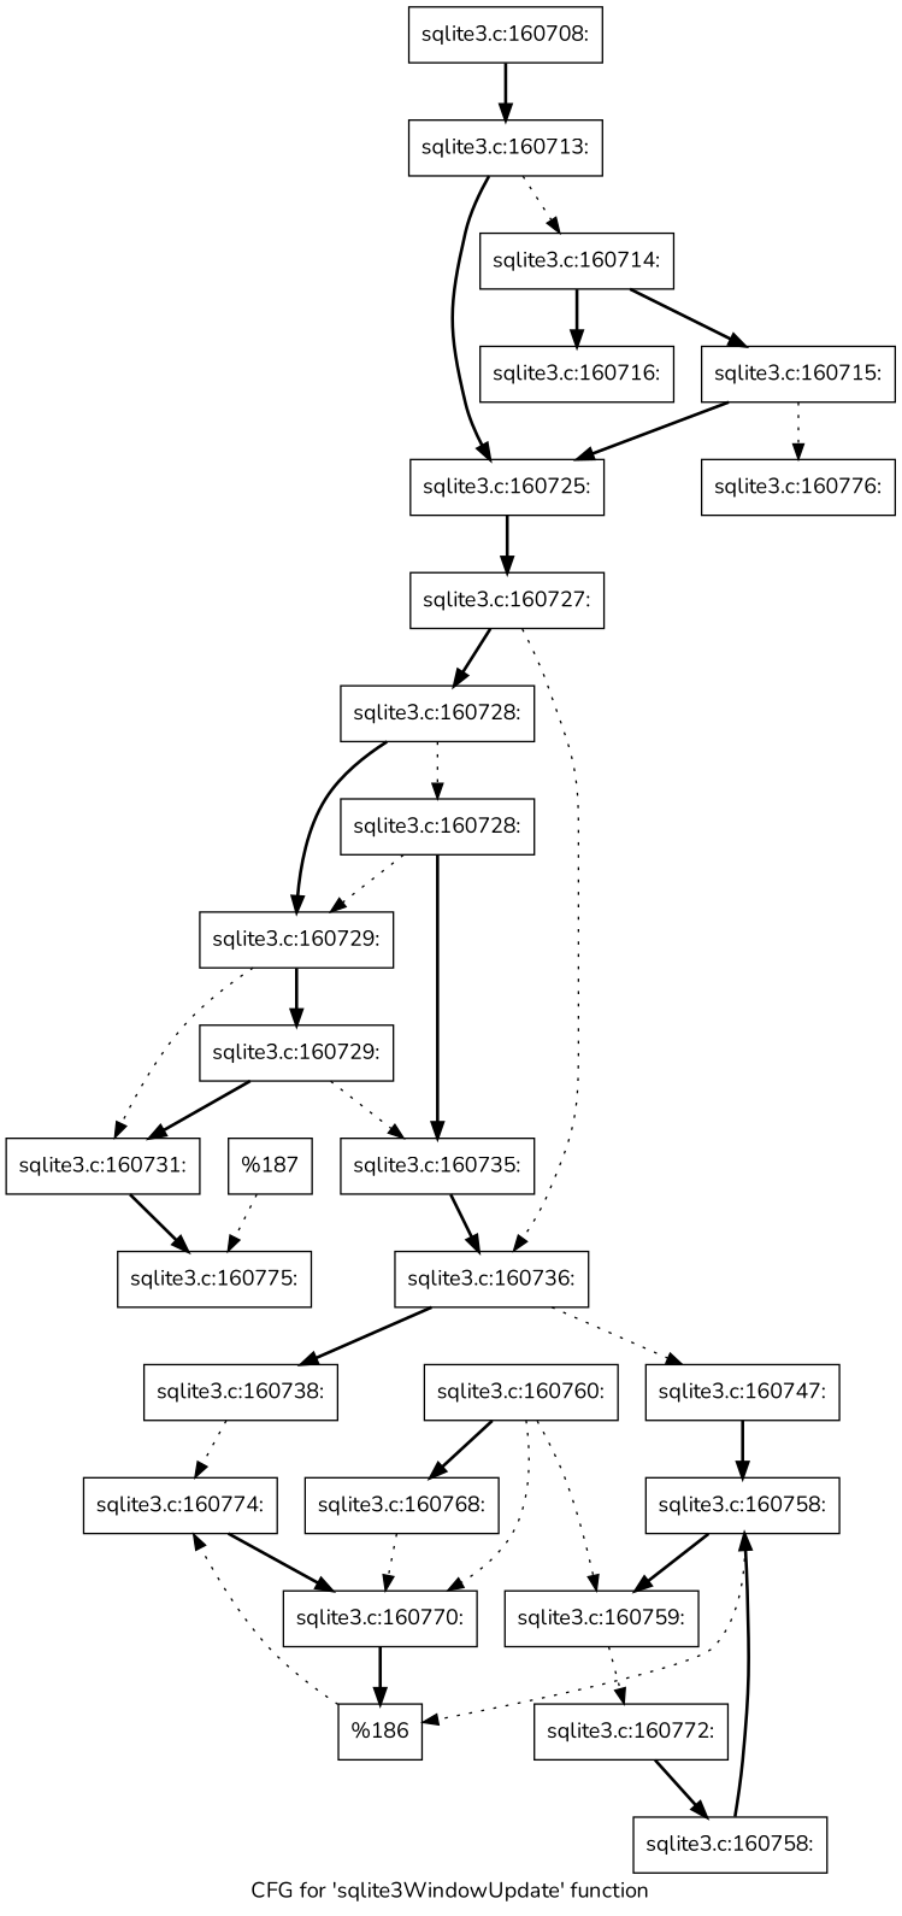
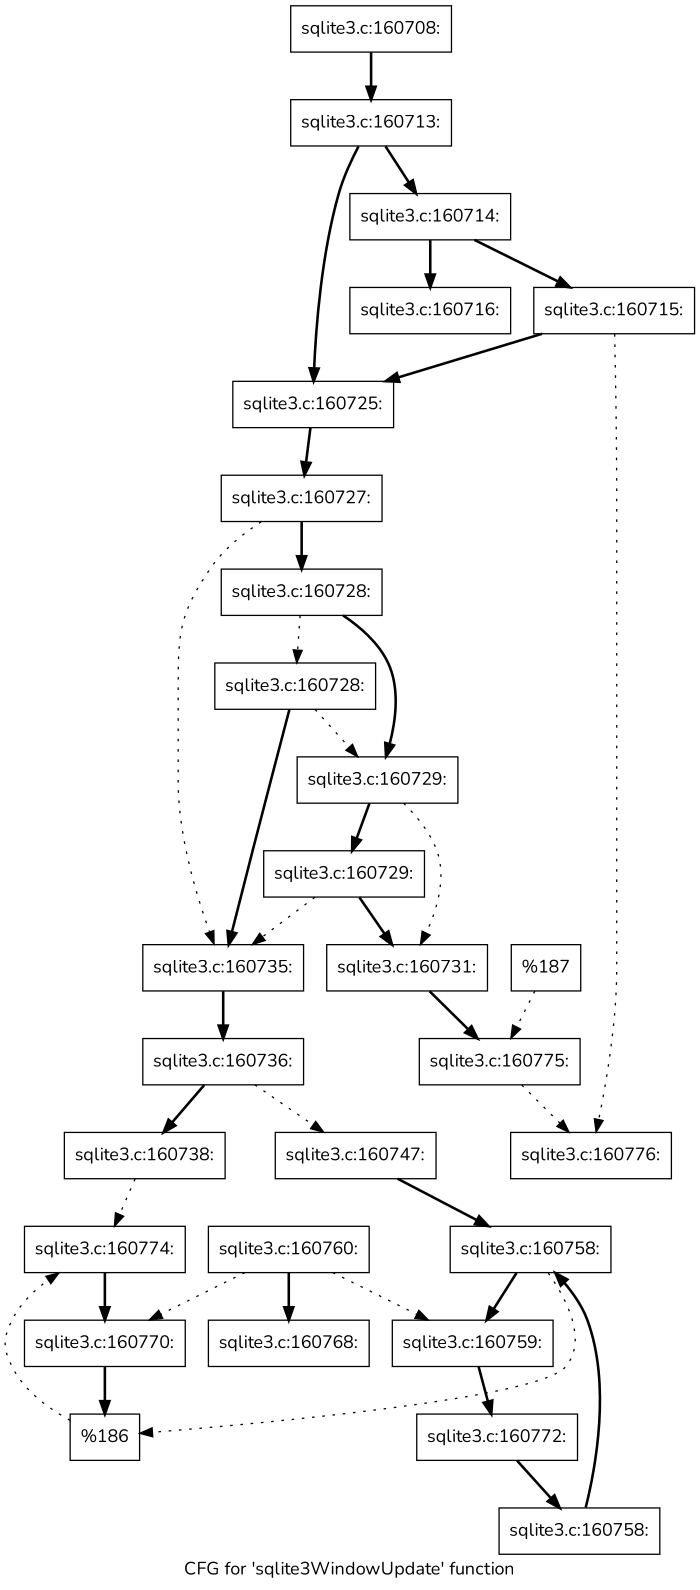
  digraph {
    fontname=Nunito
    label="CFG for 'sqlite3WindowUpdate' function"
    node [fontname=Nunito shape=record]
    edge [fontname=Nunito style=bold]
    n1 [label="{sqlite3.c:160708:}"]
    n2 [label="{sqlite3.c:160713:}"]
    n3 [label="{sqlite3.c:160725:}"]
    n4 [label="{sqlite3.c:160714:}"]
    n5 [label="{sqlite3.c:160727:}"]
    n6 [label="{sqlite3.c:160715:}"]
    n7 [label="{sqlite3.c:160716:}"]
    n8 [label="{sqlite3.c:160728:}"]
    n9 [label="{sqlite3.c:160735:}"]
    n10 [label="{sqlite3.c:160776:}"]
    n11 [label="{sqlite3.c:160729:}"]
    n12 [label="{sqlite3.c:160728:}"]
    n13 [label="{sqlite3.c:160736:}"]
    n14 [label="{sqlite3.c:160731:}"]
    n15 [label="{sqlite3.c:160729:}"]
    n16 [label="{sqlite3.c:160738:}"]
    n17 [label="{sqlite3.c:160747:}"]
    n18 [label="{%187}"]
    n19 [label="{sqlite3.c:160775:}"]
    n20 [label="{sqlite3.c:160774:}"]
    n21 [label="{sqlite3.c:160758:}"]
    n22 [label="{sqlite3.c:160770:}"]
    n23 [label="{sqlite3.c:160759:}"]
    n24 [label="{%186}"]
    n25 [label="{sqlite3.c:160772:}"]
    n26 [label="{sqlite3.c:160760:}"]
    n27 [label="{sqlite3.c:160768:}"]
    n28 [label="{sqlite3.c:160758:}"]
    n1 -> n2
    n2 -> n3
-   n2 -> n4 [style=dotted]
+   n2 -> n4
    n3 -> n5
    n4 -> n6
    n4 -> n7
    n5 -> n8
-   n5 -> n13 [style=dotted]
+   n5 -> n9 [style=dotted]
    n6 -> n3
    n6 -> n10 [style=dotted]
    n8 -> n11
    n8 -> n12 [style=dotted]
    n9 -> n13
    n11 -> n14 [style=dotted]
    n11 -> n15
    n12 -> n9
    n12 -> n11 [style=dotted]
    n13 -> n16
    n13 -> n17 [style=dotted]
    n14 -> n19
    n15 -> n9 [style=dotted]
    n15 -> n14
    n16 -> n20 [style=dotted]
    n17 -> n21
    n18 -> n19 [style=dotted]
+   n19 -> n10 [style=dotted]
    n20 -> n22
    n21 -> n23
    n21 -> n24 [style=dotted]
    n22 -> n24
-   n23 -> n25 [style=dotted]
+   n23 -> n25
    n24 -> n20 [style=dotted]
    n25 -> n28
    n26 -> n22 [style=dotted]
    n26 -> n23 [style=dotted]
    n26 -> n27
-   n27 -> n22 [style=dotted]
    n28 -> n21
  }
